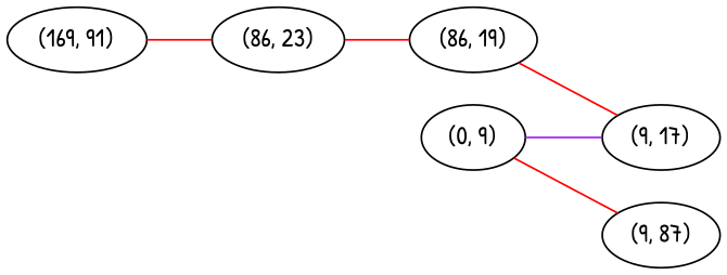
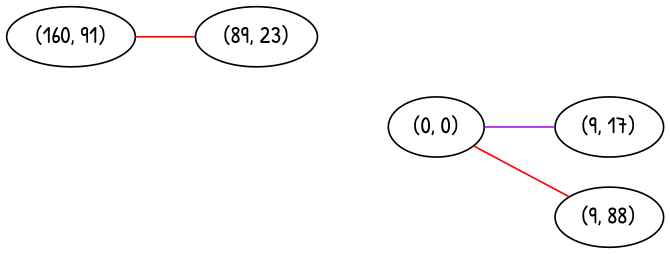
  graph {
    fontname="Patrick Hand"
    rankdir=LR
    node [fontname="Patrick Hand"]
    edge [color=red fontname="Patrick Hand" weight=1]
-   "(160, 91)" [label="(169, 91)"]
-   "(86, 23)"
-   "(86, 19)"
+   "(160, 91)"
+   "(86, 23)" [label="(89, 23)"]
    n4 [label="(9, 17)"]
-   "(0, 0)" [label="(0, 9)"]
-   "(9, 87)"
+   "(0, 0)"
+   "(9, 87)" [label="(9, 88)"]
    "(160, 91)" -- "(86, 23)"
-   "(86, 23)" -- "(86, 19)"
-   "(86, 19)" -- n4
    "(0, 0)" -- n4 [color=purple weight=4]
    "(0, 0)" -- "(9, 87)"
  }
